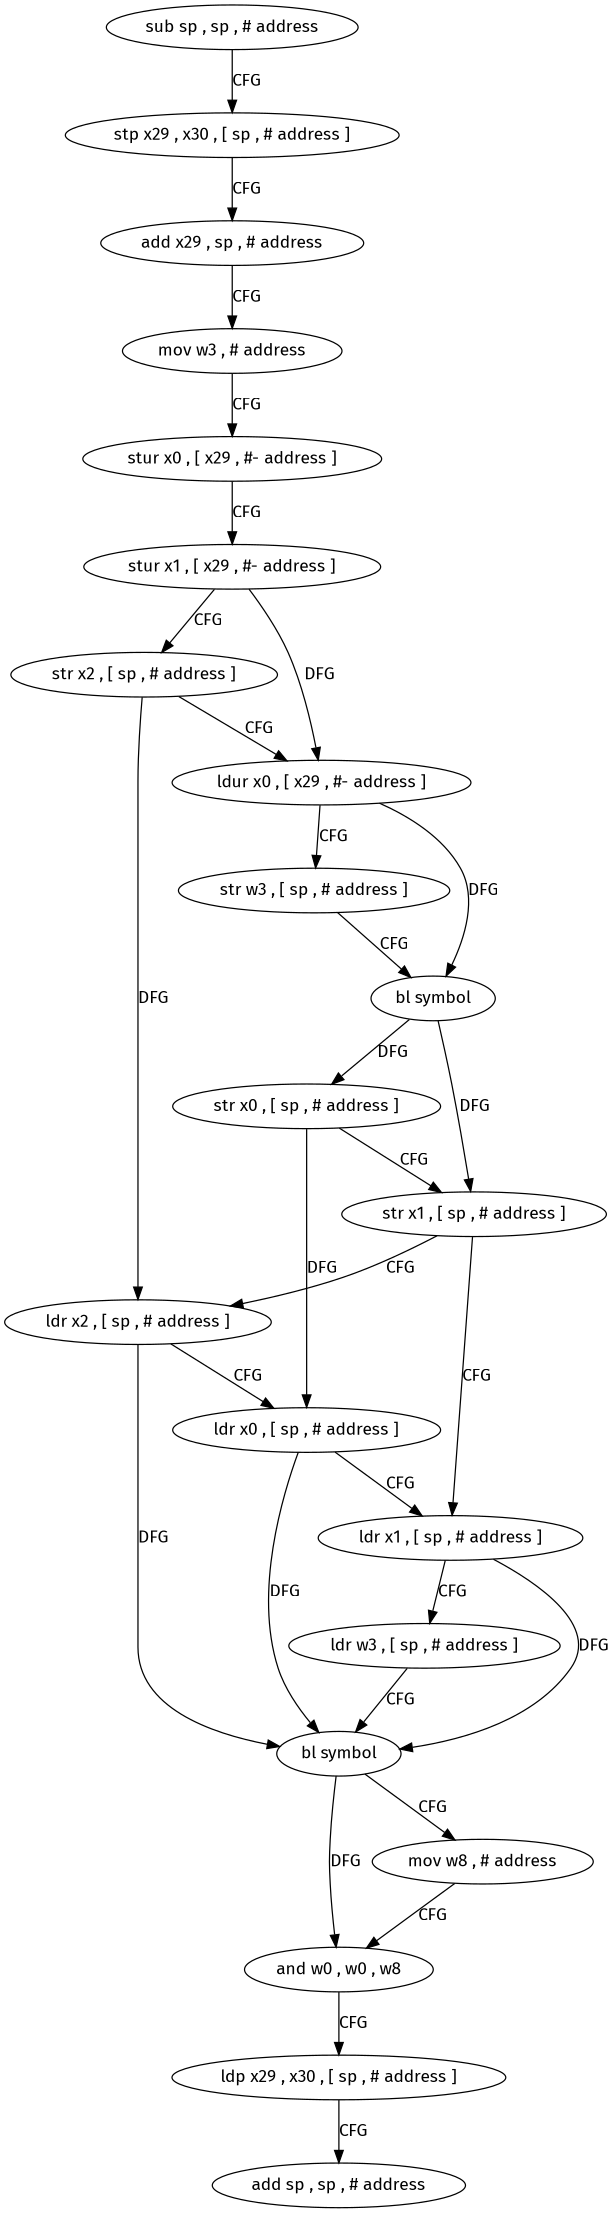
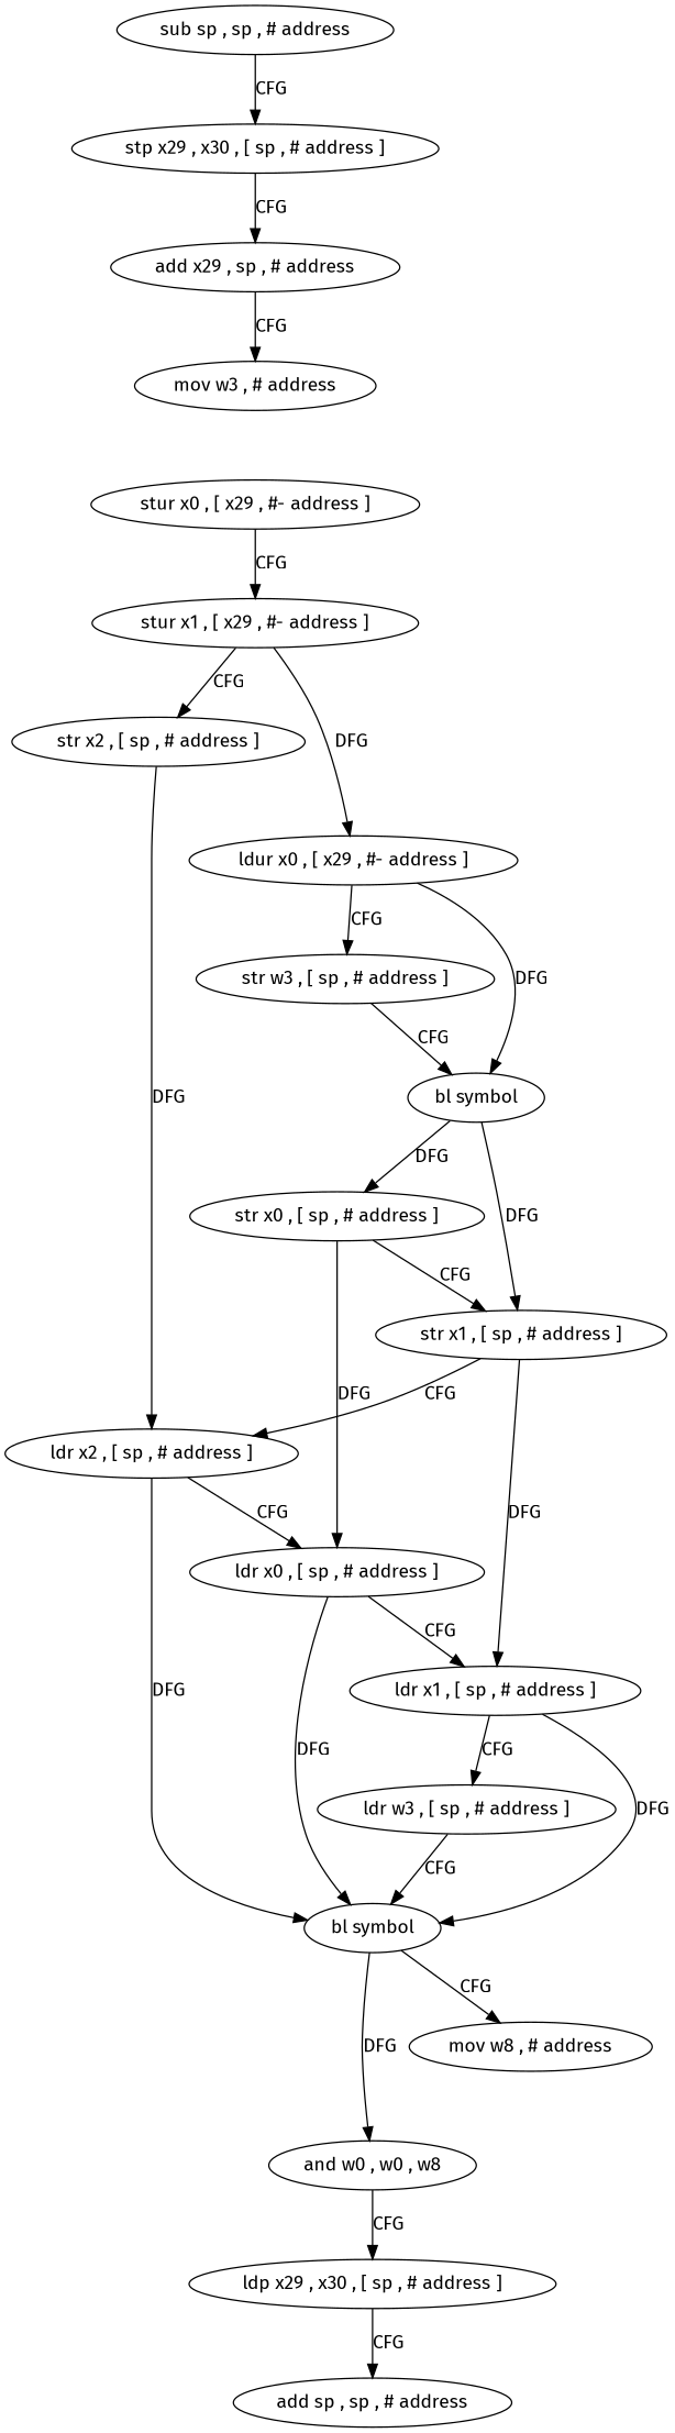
  digraph {
    fontname="Fira Sans"
    node [fontname="Fira Sans"]
    edge [fontname="Fira Sans"]
    n1 [label="sub sp , sp , # address"]
    n2 [label="stp x29 , x30 , [ sp , # address ]"]
    n3 [label="add x29 , sp , # address"]
    n4 [label="mov w3 , # address"]
    n5 [label="stur x0 , [ x29 , #- address ]"]
    n6 [label="stur x1 , [ x29 , #- address ]"]
    n7 [label="str x2 , [ sp , # address ]"]
    n8 [label="ldur x0 , [ x29 , #- address ]"]
    n9 [label="ldr x2 , [ sp , # address ]"]
    n10 [label="str w3 , [ sp , # address ]"]
    n11 [label="bl symbol"]
    n12 [label="ldr x0 , [ sp , # address ]"]
    n13 [label="bl symbol"]
    n14 [label="str x0 , [ sp , # address ]"]
    n15 [label="str x1 , [ sp , # address ]"]
    n16 [label="ldr x1 , [ sp , # address ]"]
    n17 [label="ldr w3 , [ sp , # address ]"]
    n18 [label="mov w8 , # address"]
    n19 [label="and w0 , w0 , w8"]
    n20 [label="ldp x29 , x30 , [ sp , # address ]"]
    n21 [label="add sp , sp , # address"]
    n1 -> n2 [label=CFG]
    n2 -> n3 [label=CFG]
    n3 -> n4 [label=CFG]
-   n4 -> n5 [label=CFG]
    n5 -> n6 [label=CFG]
    n6 -> n7 [label=CFG]
    n6 -> n8 [label=DFG]
-   n7 -> n8 [label=CFG]
    n7 -> n9 [label=DFG]
    n8 -> n10 [label=CFG]
    n8 -> n11 [label=DFG]
    n9 -> n12 [label=CFG]
    n9 -> n13 [label=DFG]
    n10 -> n11 [label=CFG]
    n11 -> n14 [label=DFG]
    n11 -> n15 [label=DFG]
    n12 -> n13 [label=DFG]
    n12 -> n16 [label=CFG]
    n13 -> n18 [label=CFG]
    n13 -> n19 [label=DFG]
    n14 -> n12 [label=DFG]
    n14 -> n15 [label=CFG]
    n15 -> n9 [label=CFG]
-   n15 -> n16 [label=CFG]
+   n15 -> n16 [label=DFG]
    n16 -> n13 [label=DFG]
    n16 -> n17 [label=CFG]
    n17 -> n13 [label=CFG]
-   n18 -> n19 [label=CFG]
    n19 -> n20 [label=CFG]
    n20 -> n21 [label=CFG]
  }
